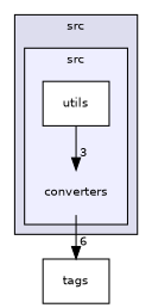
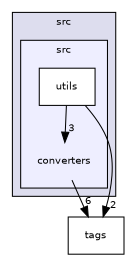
  digraph {
    compound=true
    node [fontname=Helvetica fontsize=10 shape=box]
    edge [labeldistance=1.5 labelfontname=Helvetica labelfontsize=10]
    n1 [label=converters shape=plaintext]
    n2 [color=black fillcolor=white label=utils style=filled]
    n3 [label=tags]
    subgraph cluster_1 {
      bgcolor="#ddddee"
      fontname=Helvetica
      fontsize=10
      label=src
      pencolor=black
      subgraph cluster_2 {
        bgcolor="#eeeeff"
        fontname=Helvetica
        fontsize=10
        label=src
        pencolor=black
        n1
        n2
      }
    }
    n1 -> n3 [headlabel=6]
    n2 -> n1 [headlabel=3]
+   n2 -> n3 [headlabel=2]
  }
